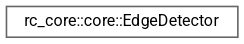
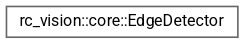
  digraph {
    rankdir=LR
    fontname=Roboto
-   n1 [color=grey40 fillcolor=white fontname=Roboto fontsize=10 height=0.2 label="rc_core::core::EdgeDetector" shape=box style=filled width=0.4]
+   n1 [color=grey40 fillcolor=white fontname=Roboto fontsize=10 height=0.2 label="rc_vision::core::EdgeDetector" shape=box style=filled width=0.4]
  }
